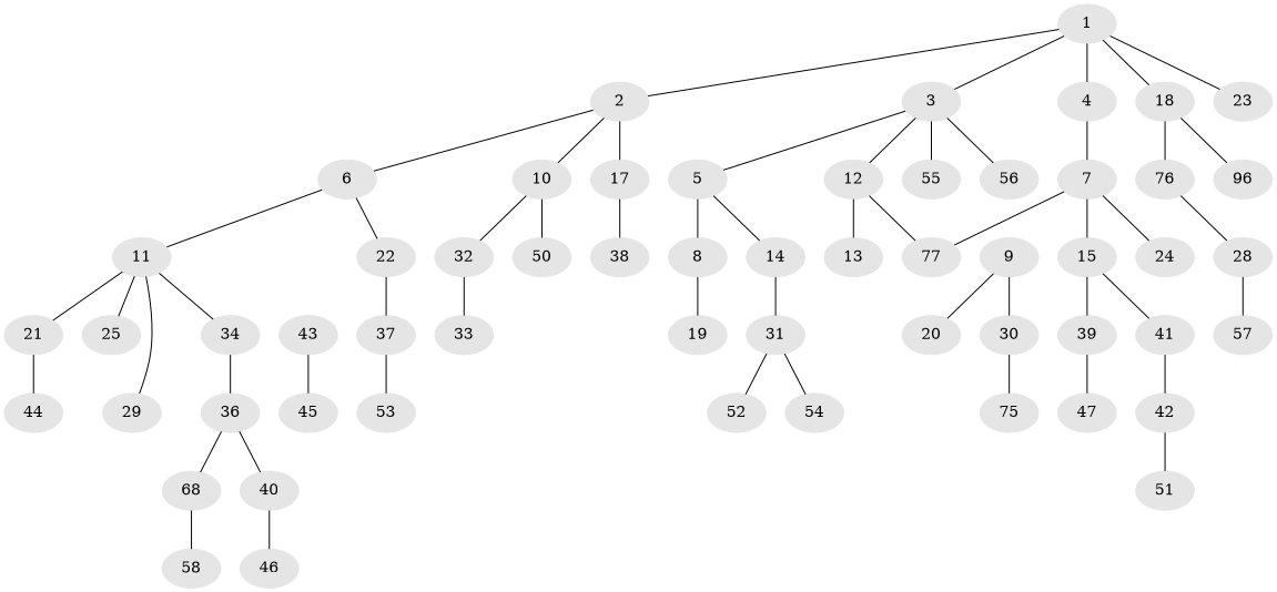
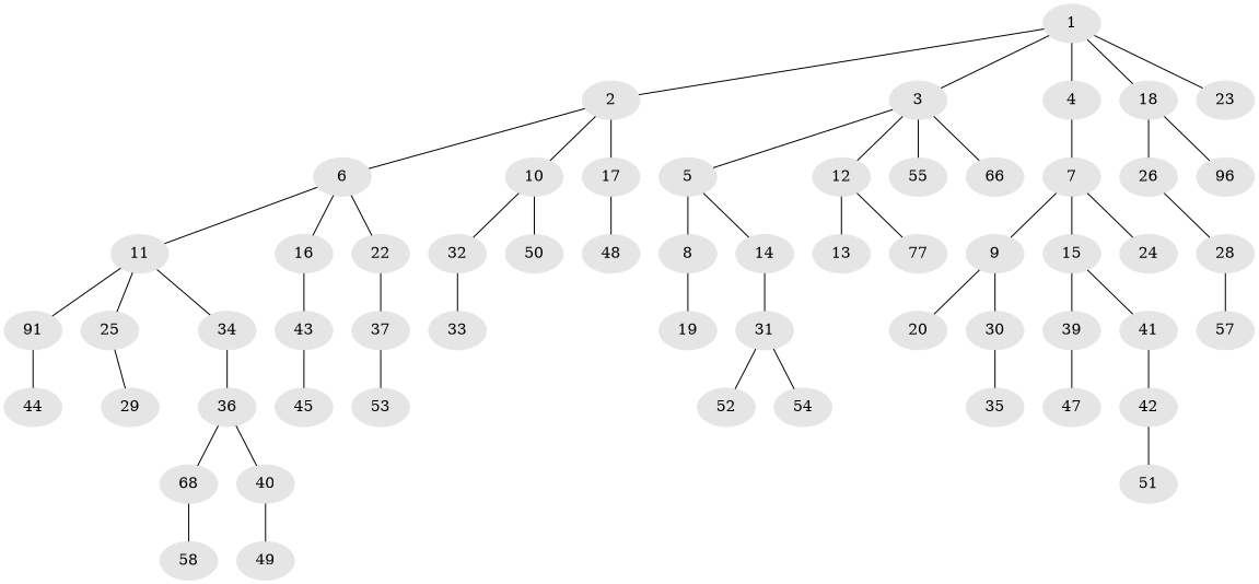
  graph {
    node [color=gray90 style=filled]
    edge [weight=1.0]
    1
    2
    3
    4
    18
    23
    6
    10
    17
    5
    12
    55
-   56
+   56 [label=66]
    7
-   26 [label=76]
+   26
    n16 [label=96]
    11
+   16
    22
    32
    50
-   48 [label=38]
+   48
    8
    14
    13
    n26 [label=77]
    9
    15
    24
    19
    31
-   21
+   21 [label=91]
    25
    29
    34
    43
    37
    20
    30
    39
    41
-   35 [label=75]
+   35
    33
    44
    36
    52
    54
    47
    42
    45
    28
    53
    57
    n54 [label=68]
    40
    58
-   49 [label=46]
+   49
    51
    1 -- 2
    1 -- 3
    1 -- 4
    1 -- 18
    1 -- 23
    2 -- 6
    2 -- 10
    2 -- 17 [weight=2.0]
    3 -- 5
    3 -- 12
    3 -- 55
    3 -- 56
    4 -- 7
    18 -- 26
    18 -- n16
    6 -- 11
+   6 -- 16
    6 -- 22
    10 -- 32
    10 -- 50
    17 -- 48
    5 -- 8 [weight=3.0]
    5 -- 14
    12 -- 13
    12 -- n26
-   7 -- n26
+   7 -- 9
    7 -- 15 [weight=3.0]
    7 -- 24
    26 -- 28
    11 -- 21
    11 -- 25 [weight=2.0]
-   11 -- 29
+   25 -- 29
    11 -- 34
+   16 -- 43
    22 -- 37
    32 -- 33
    8 -- 19
    14 -- 31
    9 -- 20
    9 -- 30 [weight=2.0]
    15 -- 39
    15 -- 41
    31 -- 52
    31 -- 54
    21 -- 44
    34 -- 36
    43 -- 45
    37 -- 53
    30 -- 35
    39 -- 47 [weight=3.0]
    41 -- 42
    36 -- n54
    36 -- 40
    42 -- 51
    28 -- 57
    n54 -- 58
    40 -- 49 [weight=2.0]
  }
